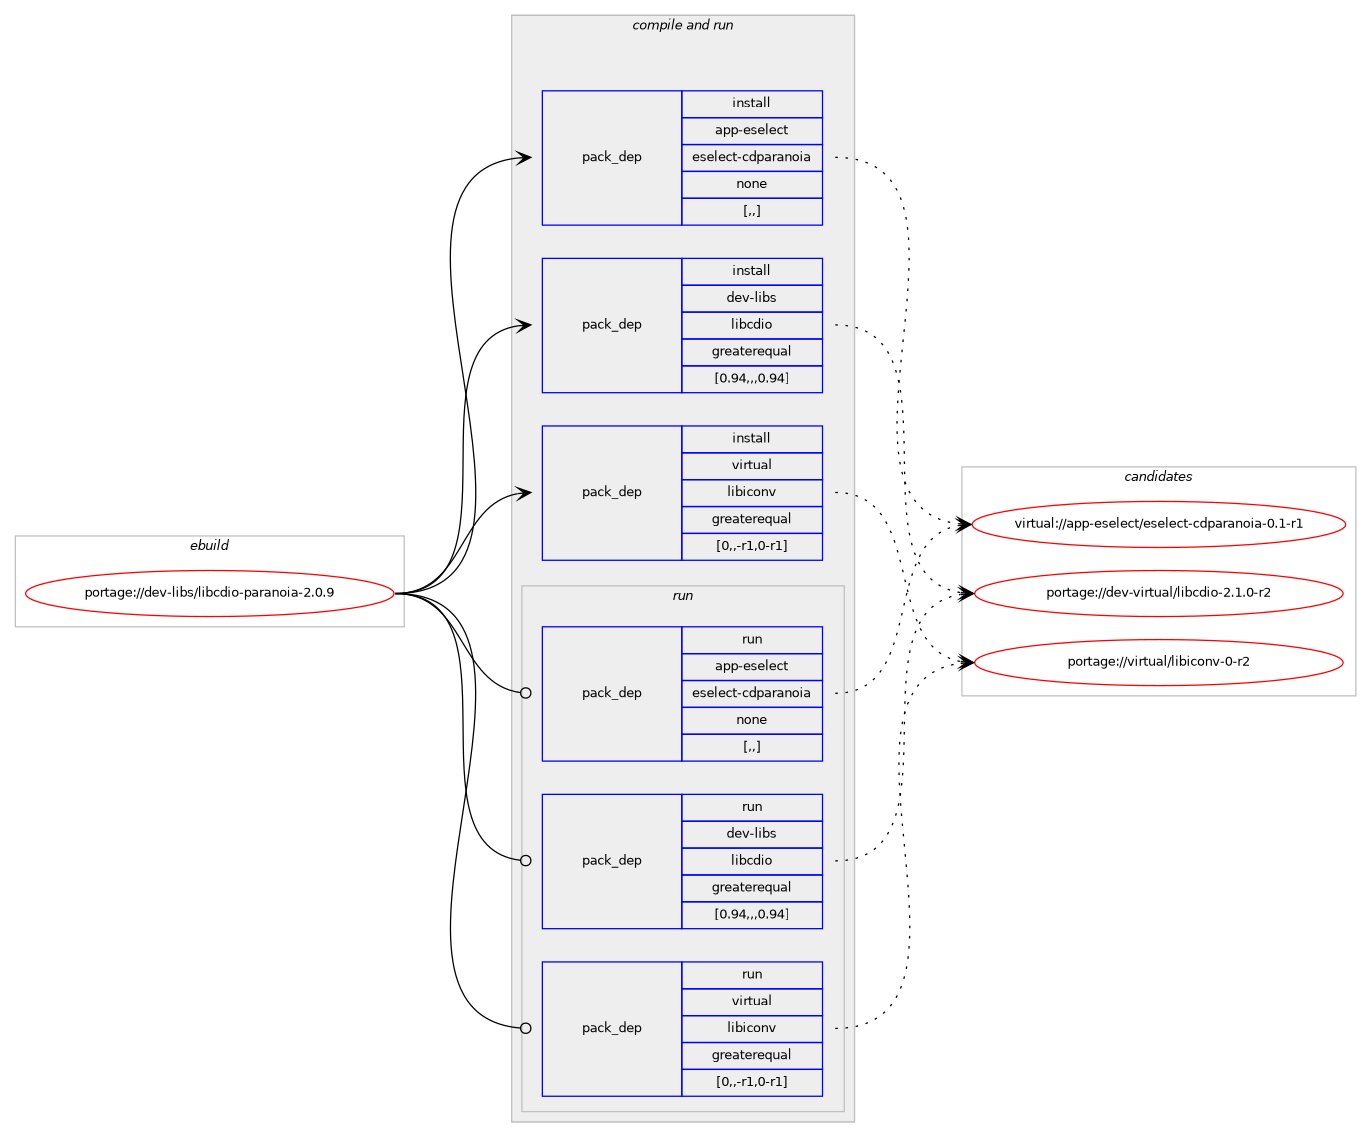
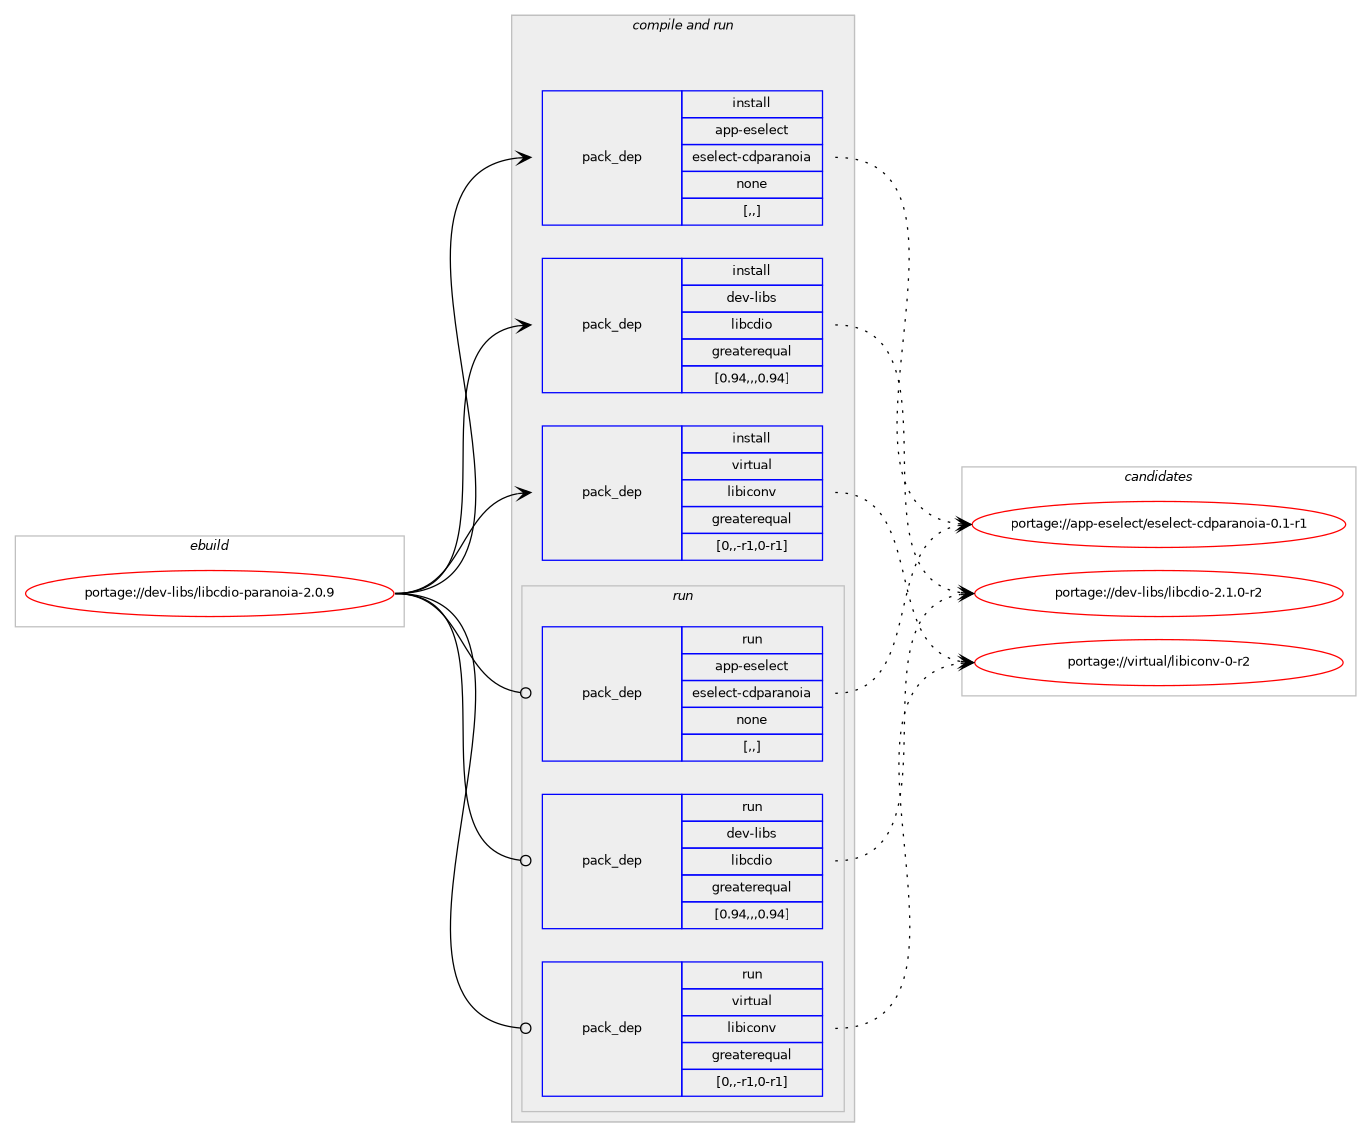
  digraph {
    compound=true
    concentrate=true
    fontname=Helvetica
    fontsize=10
    newrank=true
    rankdir=LR
    ranksep=1.5
    node [color=blue fontname=Helvetica fontsize=10 shape=none]
    edge [arrowhead=vee headport=w style=solid tailport=e weight=20]
    n1 [color=red label="portage://dev-libs/libcdio-paranoia-2.0.9" width=4 shape=""]
    n2 [label=<<TABLE BORDER="0" CELLBORDER="1" CELLSPACING="0" CELLPADDING="4" WIDTH="220"><TR><TD ROWSPAN="6" CELLPADDING="30">pack_dep</TD></TR><TR><TD WIDTH="110">install</TD></TR><TR><TD>app-eselect</TD></TR><TR><TD>eselect-cdparanoia</TD></TR><TR><TD>none</TD></TR><TR><TD>[,,]</TD></TR></TABLE>>]
    n3 [label=<<TABLE BORDER="0" CELLBORDER="1" CELLSPACING="0" CELLPADDING="4" WIDTH="220"><TR><TD ROWSPAN="6" CELLPADDING="30">pack_dep</TD></TR><TR><TD WIDTH="110">install</TD></TR><TR><TD>dev-libs</TD></TR><TR><TD>libcdio</TD></TR><TR><TD>greaterequal</TD></TR><TR><TD>[0.94,,,0.94]</TD></TR></TABLE>>]
    n4 [label=<<TABLE BORDER="0" CELLBORDER="1" CELLSPACING="0" CELLPADDING="4" WIDTH="220"><TR><TD ROWSPAN="6" CELLPADDING="30">pack_dep</TD></TR><TR><TD WIDTH="110">install</TD></TR><TR><TD>virtual</TD></TR><TR><TD>libiconv</TD></TR><TR><TD>greaterequal</TD></TR><TR><TD>[0,,-r1,0-r1]</TD></TR></TABLE>>]
    n5 [label=<<TABLE BORDER="0" CELLBORDER="1" CELLSPACING="0" CELLPADDING="4" WIDTH="220"><TR><TD ROWSPAN="6" CELLPADDING="30">pack_dep</TD></TR><TR><TD WIDTH="110">run</TD></TR><TR><TD>app-eselect</TD></TR><TR><TD>eselect-cdparanoia</TD></TR><TR><TD>none</TD></TR><TR><TD>[,,]</TD></TR></TABLE>>]
    n6 [label=<<TABLE BORDER="0" CELLBORDER="1" CELLSPACING="0" CELLPADDING="4" WIDTH="220"><TR><TD ROWSPAN="6" CELLPADDING="30">pack_dep</TD></TR><TR><TD WIDTH="110">run</TD></TR><TR><TD>dev-libs</TD></TR><TR><TD>libcdio</TD></TR><TR><TD>greaterequal</TD></TR><TR><TD>[0.94,,,0.94]</TD></TR></TABLE>>]
    n7 [label=<<TABLE BORDER="0" CELLBORDER="1" CELLSPACING="0" CELLPADDING="4" WIDTH="220"><TR><TD ROWSPAN="6" CELLPADDING="30">pack_dep</TD></TR><TR><TD WIDTH="110">run</TD></TR><TR><TD>virtual</TD></TR><TR><TD>libiconv</TD></TR><TR><TD>greaterequal</TD></TR><TR><TD>[0,,-r1,0-r1]</TD></TR></TABLE>>]
-   n8 [color=red label="virtual://app-eselect/eselect-cdparanoia-0.1-r1" width=4 shape=""]
-   n9 [color=red label="portage://dev-virtual/libcdio-2.1.0-r2" width=4 shape=""]
+   n8 [color=red label="portage://app-eselect/eselect-cdparanoia-0.1-r1" width=4 shape=""]
+   n9 [color=red label="portage://dev-libs/libcdio-2.1.0-r2" width=4 shape=""]
    n10 [color=red label="portage://virtual/libiconv-0-r2" width=4 shape=""]
    subgraph cluster_1 {
      color=gray
      label=<<i>ebuild</i>>
      rank=same
      n1
    }
    subgraph cluster_2 {
      color=gray
      label=<<i>dependencies</i>>
      subgraph cluster_3 {
        color=gray
        fillcolor="#eeeeee"
        label=<<i>compile</i>>
        style=filled
        subgraph sub_4 {
          color=gray
          fillcolor="#eeeeee"
          label=<<i>compile</i>>
          style=filled
          n2
        }
        subgraph sub_5 {
          color=gray
          fillcolor="#eeeeee"
          label=<<i>compile</i>>
          style=filled
          n3
        }
        subgraph sub_6 {
          color=gray
          fillcolor="#eeeeee"
          label=<<i>compile</i>>
          style=filled
          n4
        }
      }
      subgraph cluster_7 {
        color=gray
        fillcolor="#eeeeee"
        label=<<i>compile and run</i>>
        style=filled
      }
      subgraph cluster_8 {
        color=gray
        fillcolor="#eeeeee"
        label=<<i>run</i>>
        style=filled
        subgraph sub_9 {
          color=gray
          fillcolor="#eeeeee"
          label=<<i>run</i>>
          style=filled
          n5
        }
        subgraph sub_10 {
          color=gray
          fillcolor="#eeeeee"
          label=<<i>run</i>>
          style=filled
          n6
        }
        subgraph sub_11 {
          color=gray
          fillcolor="#eeeeee"
          label=<<i>run</i>>
          style=filled
          n7
        }
      }
    }
    subgraph cluster_12 {
      color=gray
      label=<<i>candidates</i>>
      rank=same
      subgraph sub_13 {
        color=black
        label=<<i>candidates</i>>
        nodesep=1
        rank=same
        n8
      }
      subgraph sub_14 {
        color=black
        label=<<i>candidates</i>>
        nodesep=1
        rank=same
        n9
      }
      subgraph sub_15 {
        color=black
        label=<<i>candidates</i>>
        nodesep=1
        rank=same
        n10
      }
      subgraph sub_16 {
        color=black
        label=<<i>candidates</i>>
        nodesep=1
        rank=same
        n8
      }
      subgraph sub_17 {
        color=black
        label=<<i>candidates</i>>
        nodesep=1
        rank=same
        n9
      }
      subgraph sub_18 {
        color=black
        label=<<i>candidates</i>>
        nodesep=1
        rank=same
        n10
      }
    }
    n1 -> n2
    n1 -> n3
    n1 -> n4
    n1 -> n5 [arrowhead=odot]
    n1 -> n6 [arrowhead=odot]
    n1 -> n7 [arrowhead=odot]
    n2 -> n8 [style=dotted weight=100]
    n3 -> n9 [style=dotted weight=100]
    n4 -> n10 [style=dotted weight=100]
    n5 -> n8 [style=dotted weight=100]
    n6 -> n9 [style=dotted weight=100]
    n7 -> n10 [style=dotted weight=100]
  }
